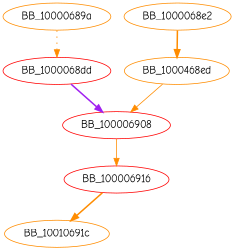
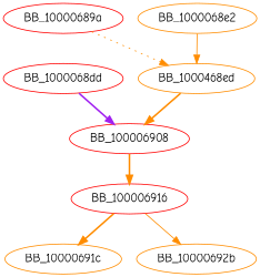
  digraph {
    fontname="Comic Neue"
    node [color=darkorange fontname="Comic Neue"]
    edge [color=darkorange fontname="Comic Neue" style=bold]
    BB_1000068dd [color=red]
-   BB_10000689a
+   BB_10000689a [color=red]
    BB_100006908 [color=red]
    n4 [label=BB_1000468ed]
    BB_1000068e2
    BB_100006916 [color=red]
-   BB_10000691c [label=BB_10010691c]
+   BB_10000691c
+   BB_10000692b
    BB_1000068dd -> BB_100006908 [color=purple]
-   BB_10000689a -> BB_1000068dd [style=dotted]
-   BB_100006908 -> BB_100006916 [style=solid]
-   n4 -> BB_100006908 [style=solid]
-   BB_1000068e2 -> n4
+   BB_10000689a -> n4 [style=dotted]
+   BB_100006908 -> BB_100006916
+   n4 -> BB_100006908
+   BB_1000068e2 -> n4 [style=solid]
    BB_100006916 -> BB_10000691c
+   BB_100006916 -> BB_10000692b [style=solid]
  }
